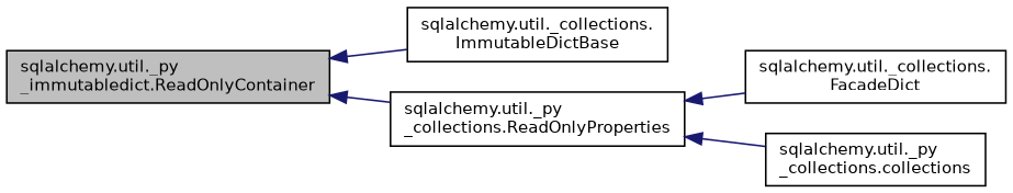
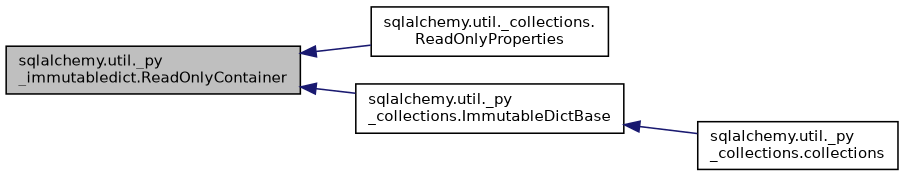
  digraph {
    rankdir=LR
    node [color=black fillcolor=white fontname=Helvetica fontsize=10 shape=record style=filled]
    edge [color=midnightblue dir=back fontname=Helvetica fontsize=10 labelfontname=Helvetica labelfontsize=10 style=solid]
    n1 [fillcolor=grey75 fontcolor=black height=0.2 label="sqlalchemy.util._py\l_immutabledict.ReadOnlyContainer" width=0.4]
-   n2 [height=0.2 label="sqlalchemy.util._collections.\lImmutableDictBase" width=0.4]
-   n3 [height=0.2 label="sqlalchemy.util._py\l_collections.ReadOnlyProperties" width=0.4]
-   n4 [height=0.2 label="sqlalchemy.util._collections.\lFacadeDict" width=0.4]
+   n2 [height=0.2 label="sqlalchemy.util._collections.\lReadOnlyProperties" width=0.4]
+   n3 [height=0.2 label="sqlalchemy.util._py\l_collections.ImmutableDictBase" width=0.4]
    n5 [height=0.2 label="sqlalchemy.util._py\l_collections.collections" width=0.4]
    n1 -> n2
    n1 -> n3
-   n3 -> n4
    n3 -> n5
  }
